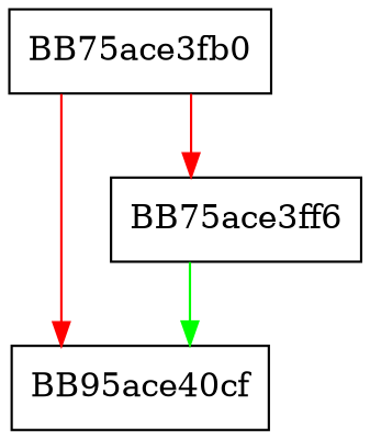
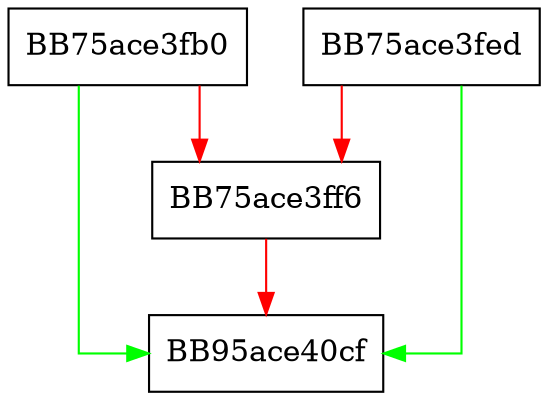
  digraph {
    splines=ortho
    node [shape=box]
    edge [color=red]
    n1 [label=BB95ace40cf]
    BB75ace3fb0
    BB75ace3ff6
-   BB75ace3fb0 -> n1
+   BB75ace3fed
+   BB75ace3fb0 -> n1 [color=green]
    BB75ace3fb0 -> BB75ace3ff6
-   BB75ace3ff6 -> n1 [color=green]
+   BB75ace3ff6 -> n1
+   BB75ace3fed -> n1 [color=green]
+   BB75ace3fed -> BB75ace3ff6
  }
